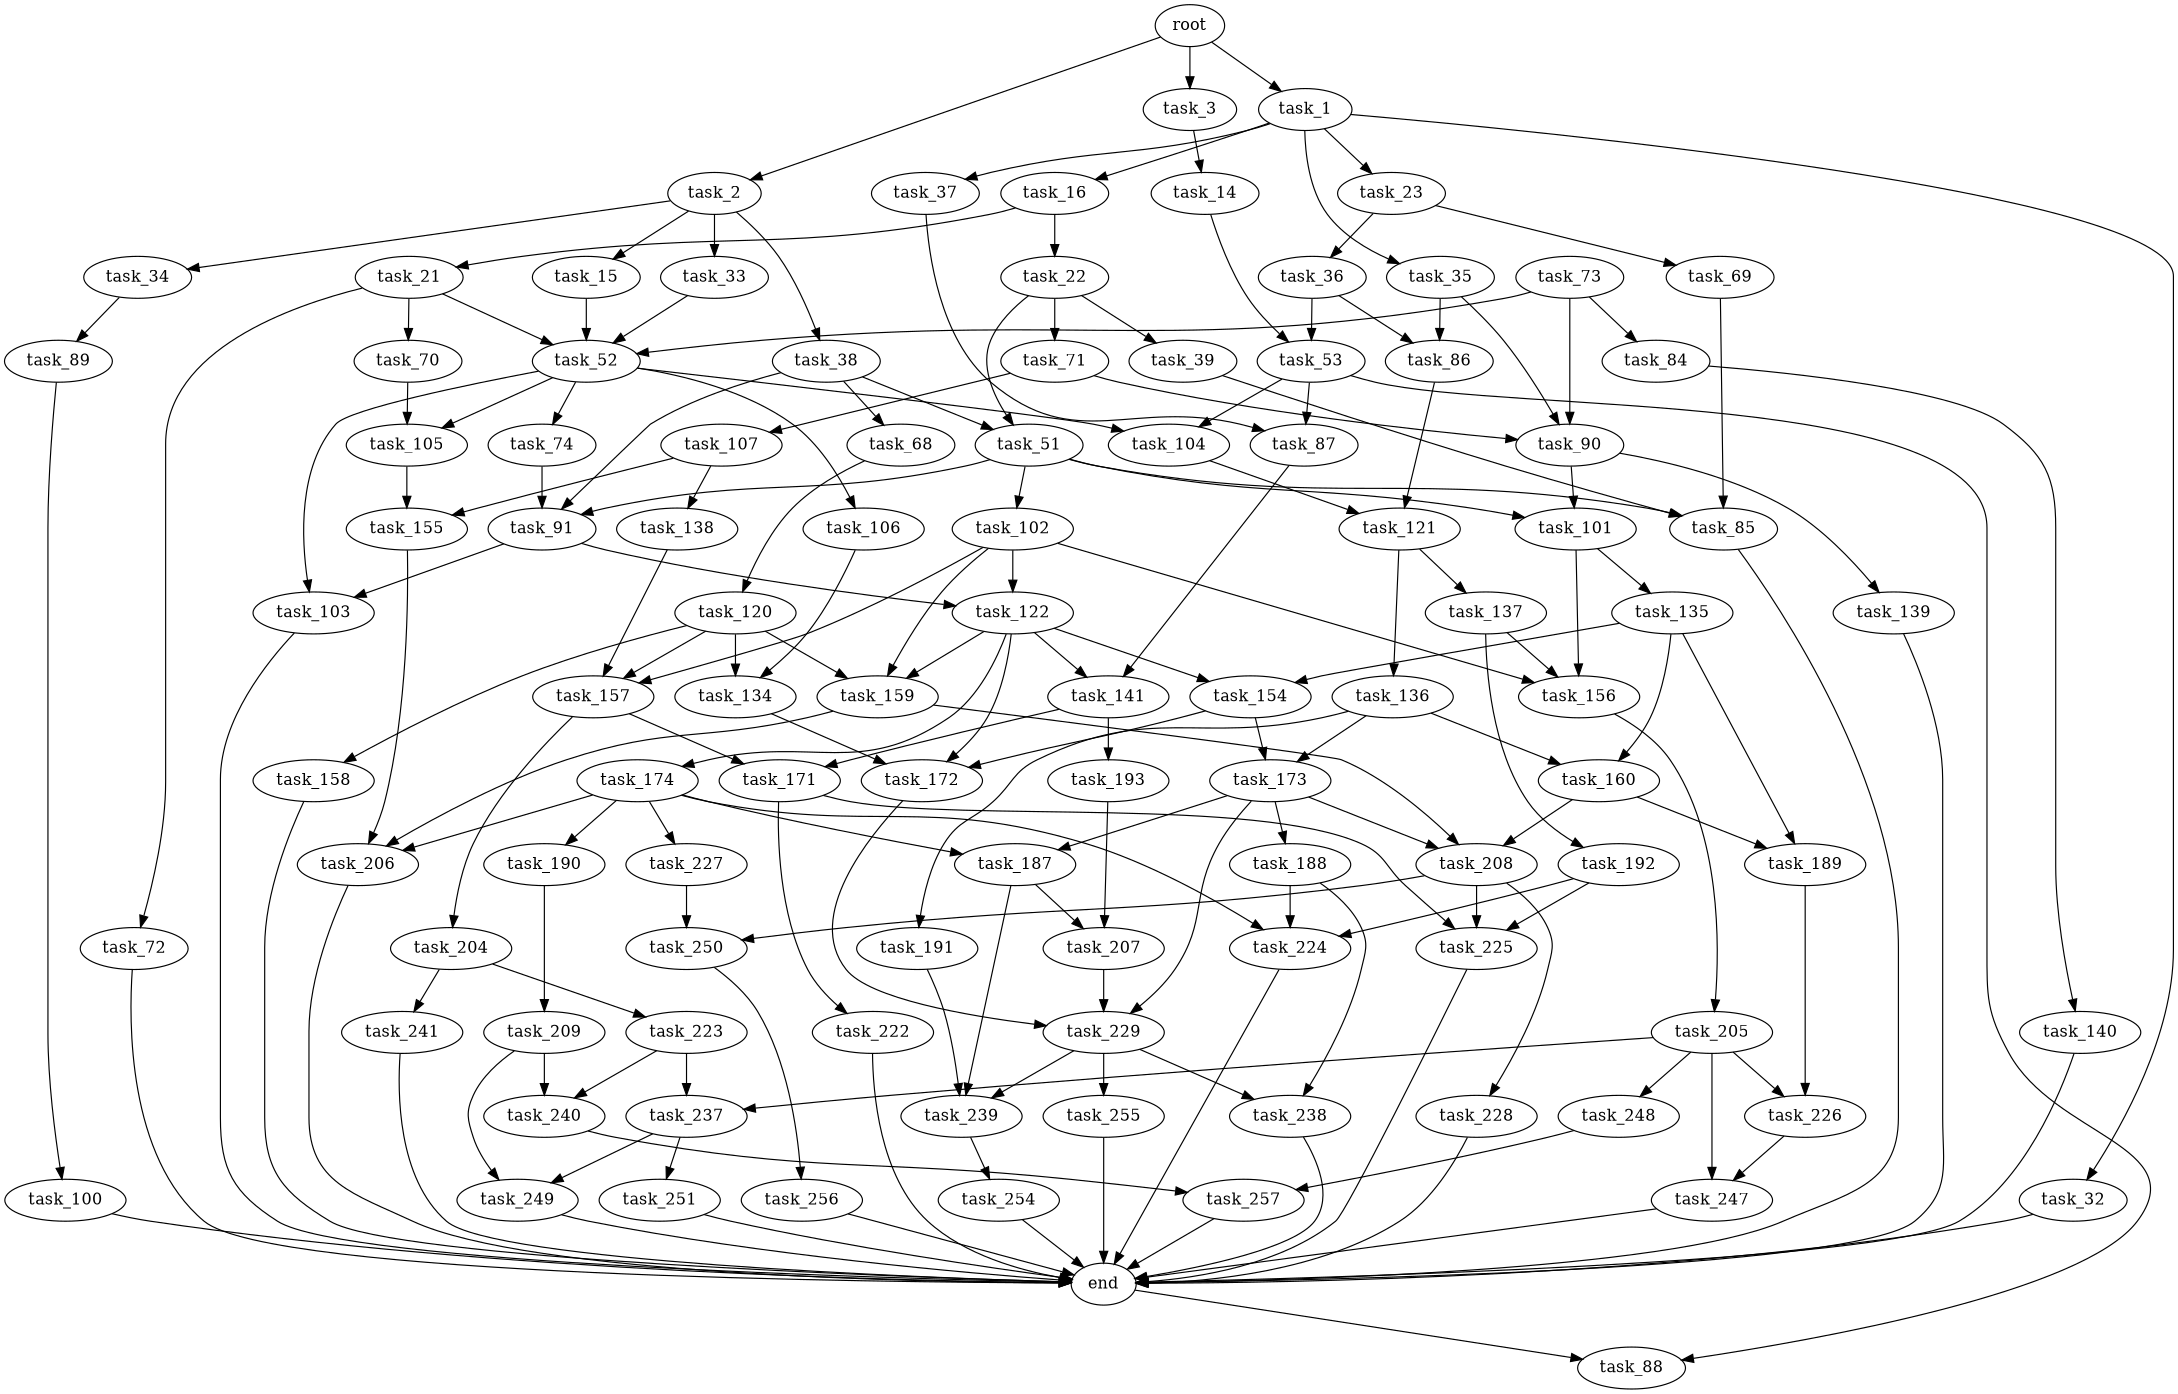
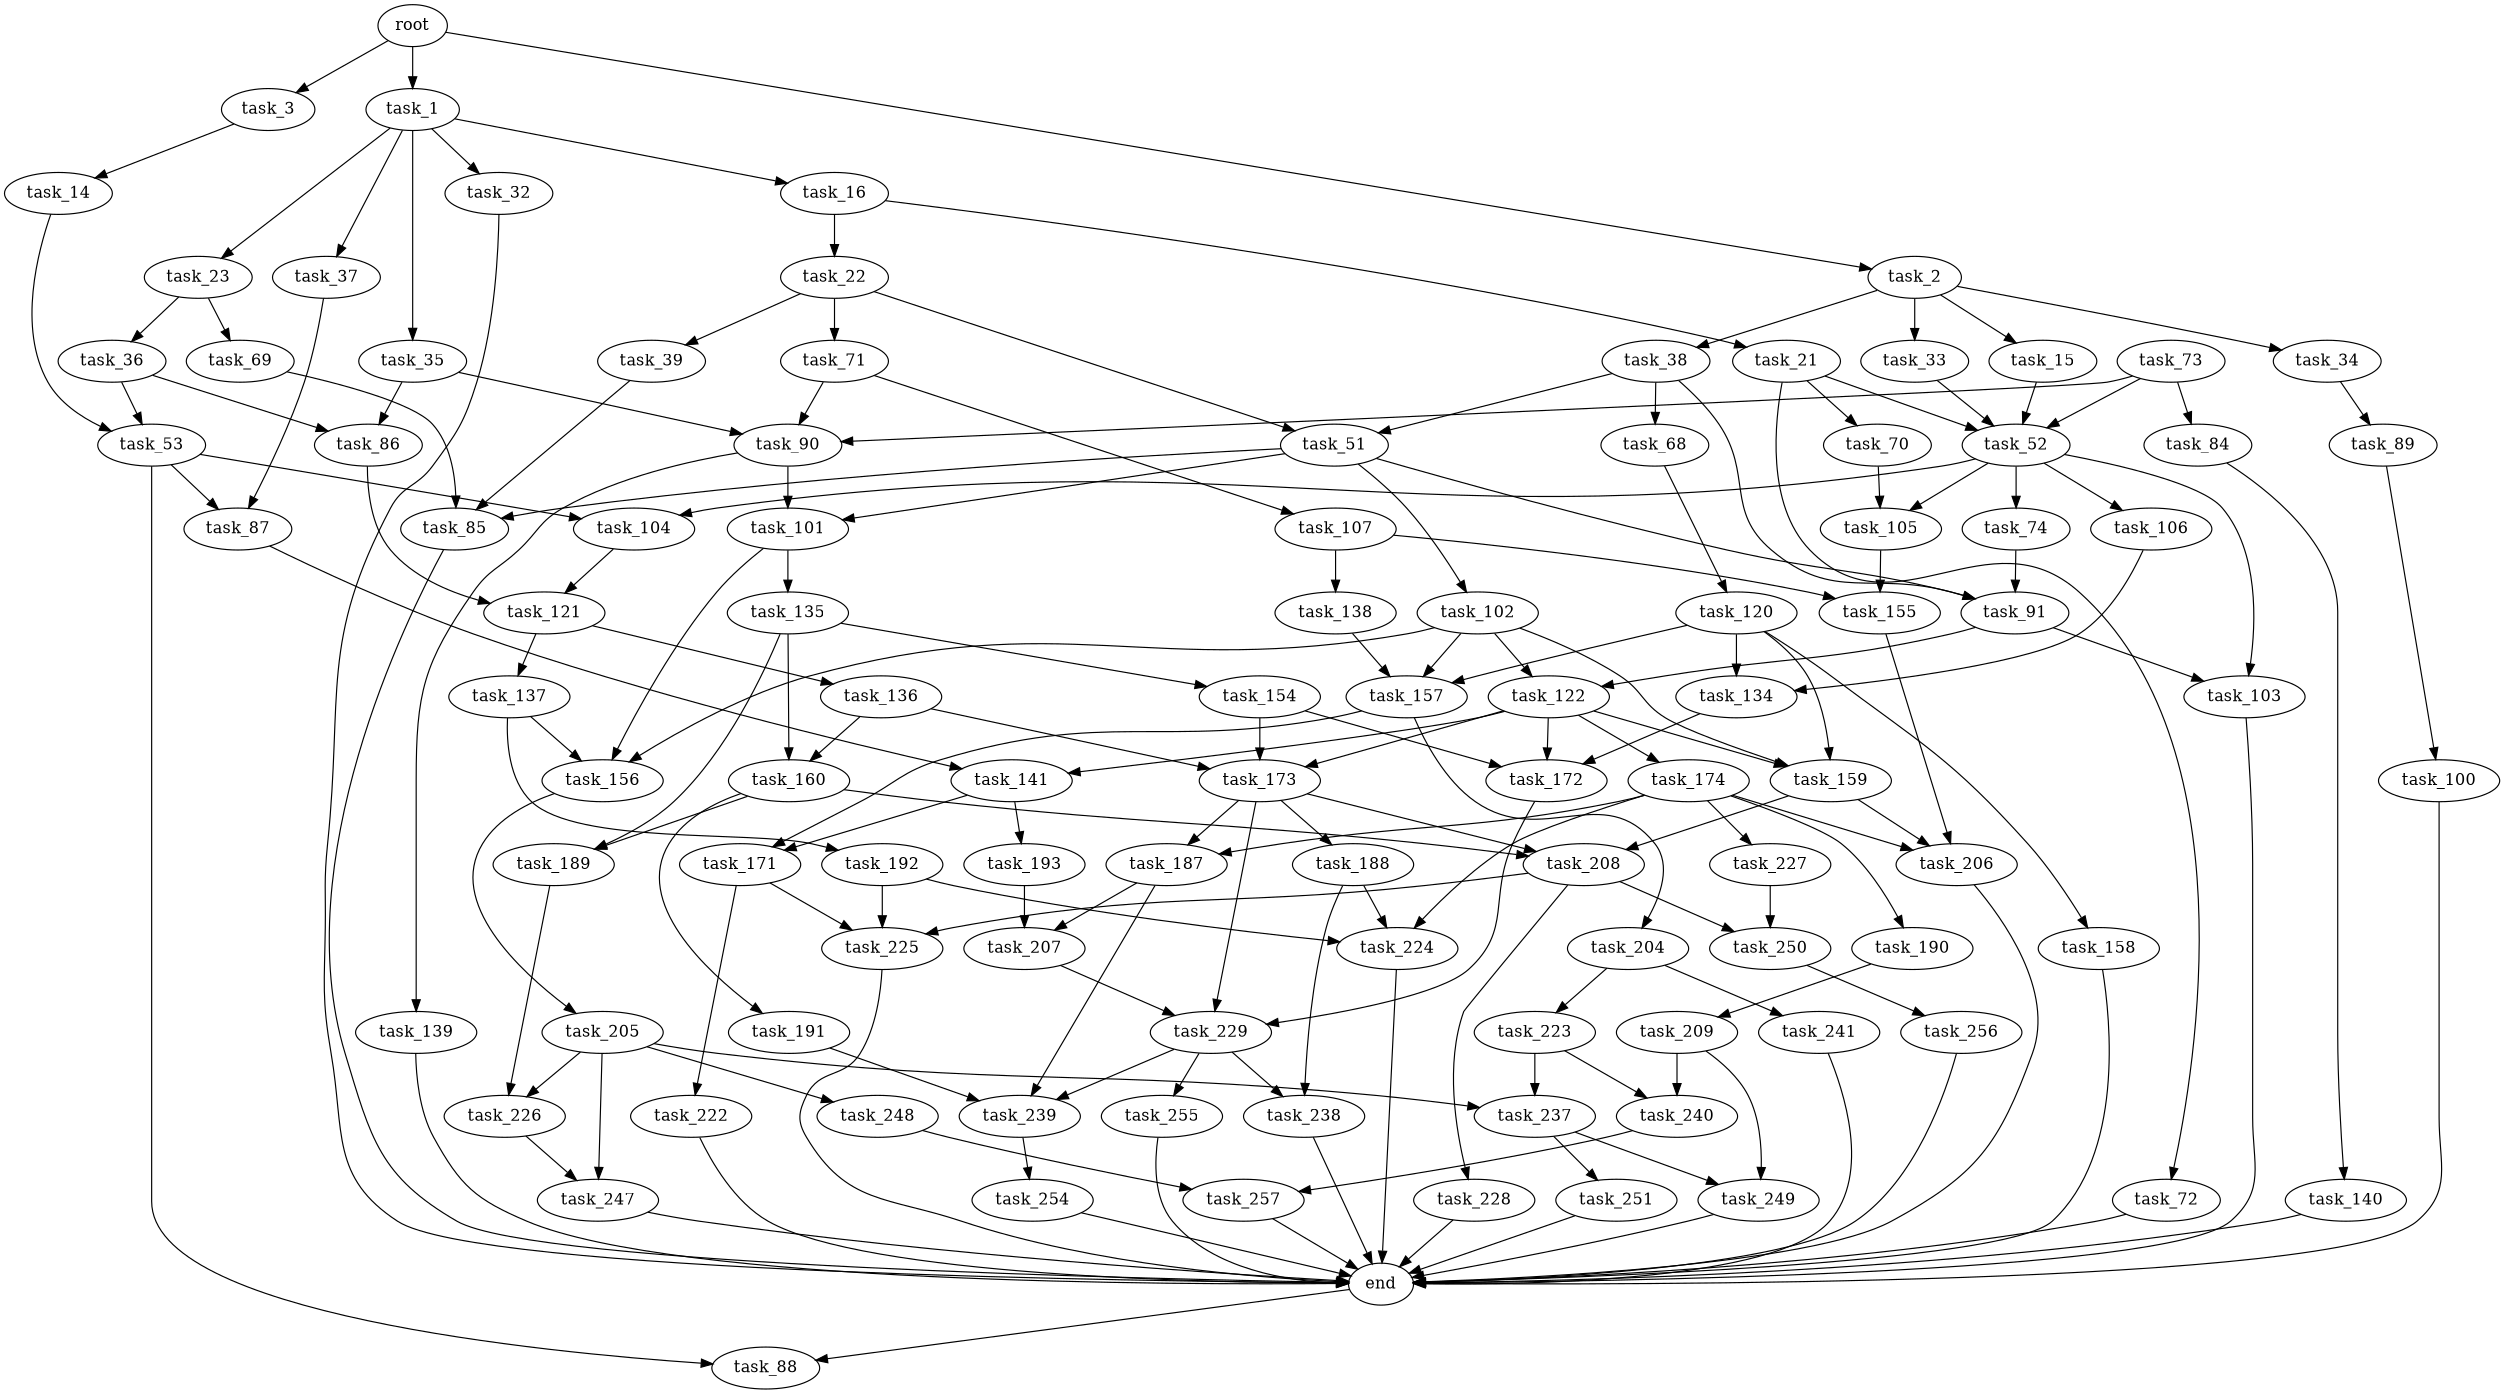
  digraph {
    root
    task_1
    task_2
    task_3
    task_16
    task_23
    task_32
    task_35
    task_37
    task_15
    task_33
    task_34
    task_38
    task_14
    task_21
    task_22
    task_36
    task_69
    end
    task_86
    task_90
    task_87
    task_52
    task_89
    task_51
    task_68
    task_91
    task_53
    task_104
    task_88
    task_74
    task_103
    task_105
    task_106
    task_70
    task_72
    task_39
    task_71
    task_85
    task_101
    task_102
    task_107
    task_100
    task_121
    task_139
    task_141
    task_120
    task_122
    task_135
    task_156
    task_157
    task_159
    task_73
    task_84
    task_155
    task_134
    task_158
    task_138
    task_140
    task_136
    task_137
    task_171
    task_193
    task_172
    task_173
    task_174
    task_154
    task_160
    task_189
    task_205
    task_204
    task_206
    task_208
    task_191
    task_192
    task_229
    task_187
    task_188
    task_190
    task_224
    task_227
    task_226
    task_239
    task_225
    task_222
    task_207
    task_237
    task_247
    task_248
    task_223
    task_241
    task_228
    task_250
    task_238
    task_255
    task_209
    task_254
    task_240
    task_249
    task_251
    task_257
    task_256
    root -> task_1
    root -> task_2
    root -> task_3
    task_1 -> task_16
    task_1 -> task_23
    task_1 -> task_32
    task_1 -> task_35
    task_1 -> task_37
    task_2 -> task_15
    task_2 -> task_33
    task_2 -> task_34
    task_2 -> task_38
    task_3 -> task_14
    task_16 -> task_21
    task_16 -> task_22
    task_23 -> task_36
    task_23 -> task_69
    task_32 -> end
    task_35 -> task_86
    task_35 -> task_90
    task_37 -> task_87
    task_15 -> task_52
    task_33 -> task_52
    task_34 -> task_89
    task_38 -> task_51
    task_38 -> task_68
    task_38 -> task_91
    task_14 -> task_53
    task_21 -> task_52
    task_21 -> task_70
    task_21 -> task_72
    task_22 -> task_51
    task_22 -> task_39
    task_22 -> task_71
    task_36 -> task_86
    task_36 -> task_53
    task_69 -> task_85
    end -> task_88
    task_86 -> task_121
    task_90 -> task_101
    task_90 -> task_139
    task_87 -> task_141
    task_52 -> task_104
    task_52 -> task_74
    task_52 -> task_103
    task_52 -> task_105
    task_52 -> task_106
    task_89 -> task_100
    task_51 -> task_91
    task_51 -> task_85
    task_51 -> task_101
    task_51 -> task_102
    task_68 -> task_120
    task_91 -> task_103
    task_91 -> task_122
    task_53 -> task_87
    task_53 -> task_104
    task_53 -> task_88
    task_104 -> task_121
    task_74 -> task_91
    task_103 -> end
    task_105 -> task_155
    task_106 -> task_134
    task_70 -> task_105
    task_72 -> end
    task_39 -> task_85
    task_71 -> task_90
    task_71 -> task_107
    task_85 -> end
    task_101 -> task_135
    task_101 -> task_156
    task_102 -> task_122
    task_102 -> task_156
    task_102 -> task_157
    task_102 -> task_159
    task_107 -> task_155
    task_107 -> task_138
    task_100 -> end
    task_121 -> task_136
    task_121 -> task_137
    task_139 -> end
    task_141 -> task_171
    task_141 -> task_193
    task_120 -> task_157
    task_120 -> task_159
    task_120 -> task_134
    task_120 -> task_158
    task_122 -> task_141
    task_122 -> task_159
    task_122 -> task_172
-   task_122 -> task_154
+   task_122 -> task_173
    task_122 -> task_174
    task_135 -> task_154
    task_135 -> task_160
    task_135 -> task_189
    task_156 -> task_205
    task_157 -> task_171
    task_157 -> task_204
    task_159 -> task_206
    task_159 -> task_208
    task_73 -> task_90
    task_73 -> task_52
    task_73 -> task_84
    task_84 -> task_140
    task_155 -> task_206
    task_134 -> task_172
    task_158 -> end
    task_138 -> task_157
    task_140 -> end
    task_136 -> task_173
    task_136 -> task_160
-   task_136 -> task_191
+   task_160 -> task_191
    task_137 -> task_156
    task_137 -> task_192
    task_171 -> task_225
    task_171 -> task_222
    task_193 -> task_207
    task_172 -> task_229
    task_173 -> task_208
    task_173 -> task_229
    task_173 -> task_187
    task_173 -> task_188
    task_174 -> task_206
    task_174 -> task_187
    task_174 -> task_190
    task_174 -> task_224
    task_174 -> task_227
    task_154 -> task_172
    task_154 -> task_173
    task_160 -> task_189
    task_160 -> task_208
    task_189 -> task_226
    task_205 -> task_226
    task_205 -> task_237
    task_205 -> task_247
    task_205 -> task_248
    task_204 -> task_223
    task_204 -> task_241
    task_206 -> end
    task_208 -> task_225
    task_208 -> task_228
    task_208 -> task_250
    task_191 -> task_239
    task_192 -> task_224
    task_192 -> task_225
    task_229 -> task_239
    task_229 -> task_238
    task_229 -> task_255
    task_187 -> task_239
    task_187 -> task_207
    task_188 -> task_224
    task_188 -> task_238
    task_190 -> task_209
    task_224 -> end
    task_227 -> task_250
    task_226 -> task_247
    task_239 -> task_254
    task_225 -> end
    task_222 -> end
    task_207 -> task_229
    task_237 -> task_249
    task_237 -> task_251
    task_247 -> end
    task_248 -> task_257
    task_223 -> task_237
    task_223 -> task_240
    task_241 -> end
    task_228 -> end
    task_250 -> task_256
    task_238 -> end
    task_255 -> end
    task_209 -> task_240
    task_209 -> task_249
    task_254 -> end
    task_240 -> task_257
    task_249 -> end
    task_251 -> end
    task_257 -> end
    task_256 -> end
  }
